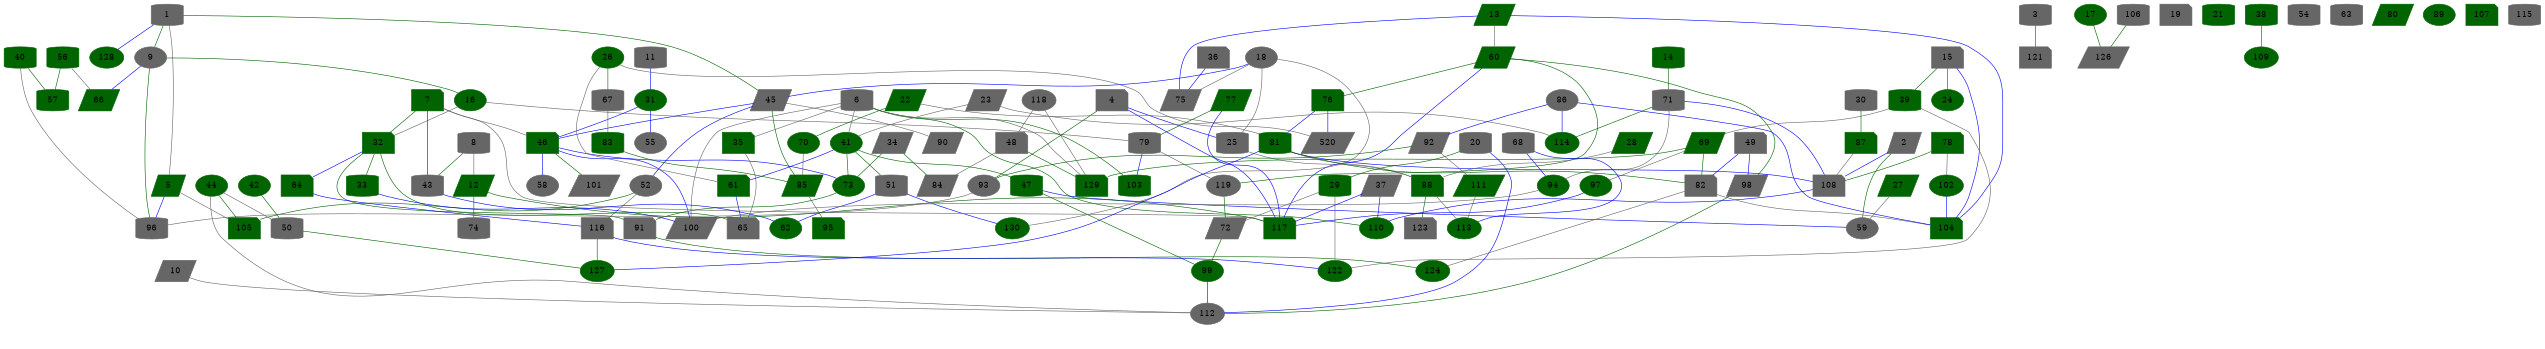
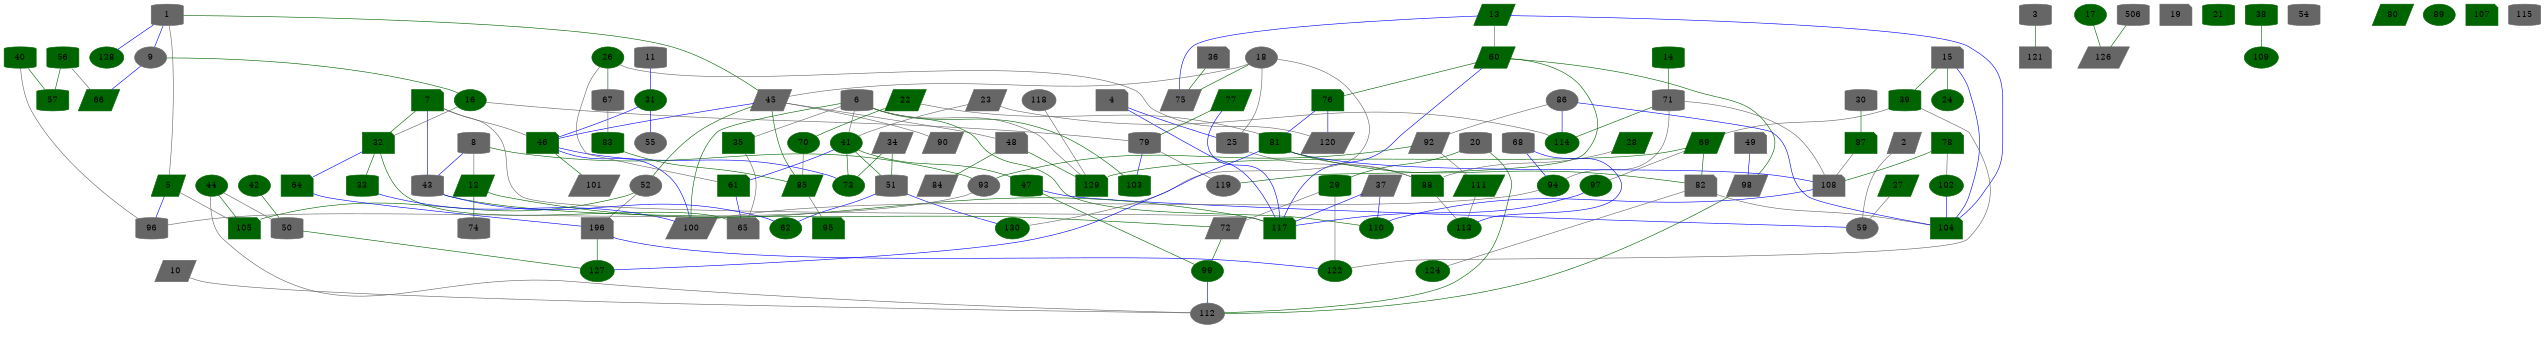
  graph {
    node [color=darkgreen shape=ellipse style=filled]
    edge [color=darkgreen]
    1 [color=gray40 shape=cylinder]
    5 [shape=parallelogram]
    9 [color=gray40]
    45 [color=gray40 shape=parallelogram]
    128
    96 [color=gray40 shape=cylinder]
    105 [shape=note]
    16
    66 [shape=parallelogram]
    46 [shape=note]
    48 [color=gray40 shape=note]
    52 [color=gray40]
    85 [shape=parallelogram]
    90 [color=gray40 shape=parallelogram]
    2 [color=gray40 shape=parallelogram]
    59 [color=gray40]
    108 [color=gray40 shape=note]
    110
    3 [color=gray40 shape=cylinder]
    121 [color=gray40 shape=note]
    4 [color=gray40 shape=note]
    25 [color=gray40 shape=cylinder]
    117 [shape=note]
    88 [shape=note]
    6 [color=gray40 shape=cylinder]
    35 [shape=note]
    41
    100 [color=gray40 shape=parallelogram]
    103 [shape=cylinder]
    129 [shape=note]
    65 [color=gray40 shape=note]
    61 [shape=note]
    73
    47 [shape=cylinder]
    51 [color=gray40 shape=cylinder]
    7 [shape=note]
    32 [shape=note]
    43 [color=gray40 shape=cylinder]
    33 [shape=cylinder]
    64 [shape=note]
-   91 [color=gray40 shape=note]
    72 [color=gray40 shape=parallelogram]
    62
-   58 [color=gray40]
    101 [color=gray40 shape=parallelogram]
    8 [color=gray40 shape=cylinder]
    12 [shape=parallelogram]
    93 [color=gray40]
    74 [color=gray40 shape=cylinder]
    79 [color=gray40 shape=cylinder]
    10 [color=gray40 shape=parallelogram]
    112 [color=gray40]
    11 [color=gray40 shape=cylinder]
    31
    55 [color=gray40]
    13 [shape=parallelogram]
    60 [shape=parallelogram]
    75 [color=gray40 shape=parallelogram]
    104 [shape=note]
    98 [color=gray40 shape=parallelogram]
    76 [shape=note]
    119 [color=gray40]
    14 [shape=cylinder]
    71 [color=gray40 shape=cylinder]
    114
    94
    15 [color=gray40 shape=note]
    24
    39 [shape=cylinder]
    122
    69 [shape=parallelogram]
    126 [color=gray40 shape=parallelogram]
    17
    18 [color=gray40]
    130
    19 [color=gray40 shape=note]
    20 [color=gray40 shape=cylinder]
    29 [shape=cylinder]
    21 [shape=cylinder]
    22 [shape=parallelogram]
    70
    81 [shape=cylinder]
    82 [color=gray40 shape=note]
    127
    23 [color=gray40 shape=parallelogram]
    113
-   123 [color=gray40 shape=note]
    26
    67 [color=gray40 shape=cylinder]
-   120 [color=gray40 shape=parallelogram label=520]
+   120 [color=gray40 shape=parallelogram]
    83 [shape=cylinder]
    27 [shape=parallelogram]
    28 [shape=parallelogram]
    99
    30 [color=gray40 shape=cylinder]
    87 [shape=note]
-   116 [color=gray40 shape=note]
+   116 [color=gray40 shape=note label=196]
    124
    34 [color=gray40 shape=parallelogram]
    84 [color=gray40 shape=parallelogram]
    36 [color=gray40 shape=note]
    37 [color=gray40 shape=parallelogram]
    38 [shape=cylinder]
    109
    97
    40 [shape=cylinder]
    57 [shape=cylinder]
    50 [color=gray40 shape=cylinder]
    42
    44
    95 [shape=note]
    49 [color=gray40 shape=note]
    54 [color=gray40 shape=cylinder]
    56 [shape=cylinder]
-   63 [color=gray40 shape=cylinder]
    68 [color=gray40 shape=cylinder]
    77 [shape=parallelogram]
    78 [shape=note]
    102
    80 [shape=parallelogram]
    86 [color=gray40]
    92 [color=gray40 shape=parallelogram]
    111 [shape=parallelogram]
    89
-   106 [color=gray40 shape=cylinder]
+   106 [color=gray40 shape=cylinder label=506]
    107 [shape=note]
    115 [color=gray40 shape=cylinder]
    118 [color=gray40]
    1 -- 5 [color=gray40]
-   1 -- 9
+   1 -- 9 [color=blue]
    1 -- 45
    1 -- 128 [color=blue]
    5 -- 96 [color=blue]
    5 -- 105 [color=gray40]
-   9 -- 96
    9 -- 16
    9 -- 66 [color=blue]
    45 -- 46 [color=blue]
-   118 -- 48 [color=gray40]
-   45 -- 52 [color=blue]
+   45 -- 48 [color=gray40]
+   45 -- 52
    45 -- 85
    45 -- 90 [color=gray40]
    16 -- 32 [color=gray40]
    16 -- 79 [color=gray40]
    46 -- 100 [color=blue]
    46 -- 73 [color=blue]
-   46 -- 58 [color=blue]
    46 -- 101
    48 -- 129
-   48 -- 84 [color=gray40]
+   48 -- 84
    52 -- 105
    52 -- 116 [color=gray40]
    85 -- 95 [color=gray40]
-   2 -- 59
-   2 -- 108 [color=blue]
+   2 -- 59 [color=gray40]
    108 -- 110 [color=blue]
    3 -- 121
    4 -- 25 [color=blue]
    4 -- 117 [color=blue]
    25 -- 88 [color=gray40]
    88 -- 113 [color=gray40]
-   88 -- 123
    6 -- 110
    6 -- 35 [color=gray40]
    6 -- 41 [color=gray40]
-   6 -- 100 [color=gray40]
+   6 -- 100
    6 -- 103
    6 -- 129 [color=gray40]
    35 -- 65 [color=gray40]
    41 -- 61 [color=blue]
    41 -- 73
    41 -- 47
    41 -- 51
    61 -- 65 [color=blue]
-   73 -- 91
    47 -- 59 [color=blue]
    47 -- 99
    51 -- 62 [color=blue]
    51 -- 130 [color=blue]
    7 -- 46 [color=gray40]
    7 -- 117 [color=gray40]
    7 -- 32
    7 -- 43 [color=blue]
    32 -- 65
    32 -- 33
    32 -- 64 [color=blue]
-   32 -- 91
-   119 -- 72
+   43 -- 72
    43 -- 62 [color=blue]
    33 -- 100 [color=blue]
    64 -- 116 [color=blue]
-   91 -- 124
    72 -- 99
-   8 -- 43
+   8 -- 43 [color=blue]
    8 -- 12 [color=gray40]
-   4 -- 93
+   8 -- 93
    12 -- 117
    12 -- 74
    93 -- 96 [color=gray40]
    79 -- 103 [color=blue]
    79 -- 119 [color=gray40]
    10 -- 112 [color=gray40]
    11 -- 31 [color=blue]
    31 -- 46 [color=blue]
    31 -- 55 [color=blue]
    13 -- 60 [color=gray40]
    13 -- 75 [color=blue]
    13 -- 104 [color=blue]
    60 -- 117 [color=blue]
    60 -- 98
    60 -- 76
    60 -- 119
    98 -- 112
    76 -- 81 [color=blue]
    76 -- 120 [color=blue]
    14 -- 71
-   71 -- 108 [color=blue]
+   71 -- 108 [color=gray40]
    71 -- 114
    71 -- 94 [color=gray40]
    94 -- 100 [color=gray40]
    15 -- 104 [color=blue]
    15 -- 24
    15 -- 39
    39 -- 122 [color=gray40]
    39 -- 69 [color=gray40]
    69 -- 129
    69 -- 82
    69 -- 97 [color=gray40]
    17 -- 126
-   18 -- 45 [color=blue]
+   18 -- 45 [color=gray40]
    18 -- 25 [color=gray40]
-   18 -- 75 [color=gray40]
+   18 -- 75
    18 -- 130 [color=gray40]
-   20 -- 112 [color=blue]
+   20 -- 112
    20 -- 29
    29 -- 72 [color=gray40]
    29 -- 122 [color=gray40]
    22 -- 70
    22 -- 81 [color=gray40]
    70 -- 85 [color=gray40]
    81 -- 108 [color=blue]
    81 -- 88 [color=gray40]
    81 -- 82
    81 -- 127 [color=blue]
    82 -- 104 [color=gray40]
    82 -- 124 [color=gray40]
    23 -- 41 [color=gray40]
    23 -- 114 [color=gray40]
    26 -- 61 [color=gray40]
    26 -- 67
    26 -- 120 [color=gray40]
    67 -- 83 [color=gray40]
    83 -- 85
    27 -- 59 [color=gray40]
    28 -- 88 [color=gray40]
    99 -- 112 [color=blue]
    30 -- 87
    87 -- 108 [color=gray40]
    116 -- 122 [color=blue]
    116 -- 127
    34 -- 73
-   34 -- 84
-   36 -- 75 [color=blue]
+   34 -- 51
+   36 -- 75
    37 -- 110 [color=blue]
    37 -- 117 [color=blue]
    38 -- 109
    97 -- 117 [color=blue]
    40 -- 96 [color=gray40]
    40 -- 57
    50 -- 127
    42 -- 50
    44 -- 105
    44 -- 112 [color=gray40]
    44 -- 50 [color=gray40]
    49 -- 98 [color=blue]
-   49 -- 82 [color=blue]
    56 -- 66 [color=gray40]
    56 -- 57
    68 -- 94 [color=blue]
    68 -- 113 [color=blue]
    77 -- 117 [color=blue]
    77 -- 79
    78 -- 108
    78 -- 102 [color=gray40]
    102 -- 104 [color=blue]
    86 -- 104 [color=blue]
    86 -- 114 [color=blue]
-   86 -- 92 [color=blue]
+   86 -- 92 [color=gray40]
    92 -- 93
    92 -- 111 [color=gray40]
    111 -- 113 [color=gray40]
    106 -- 126
    118 -- 129 [color=gray40]
  }
